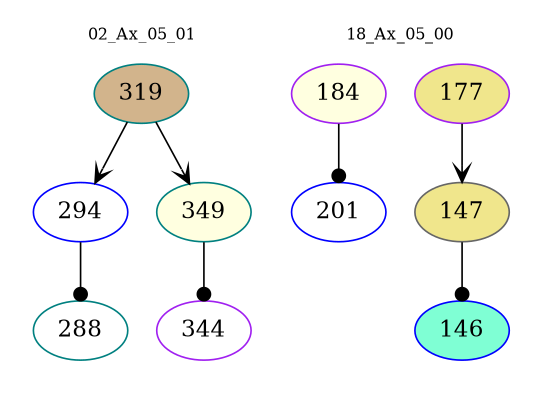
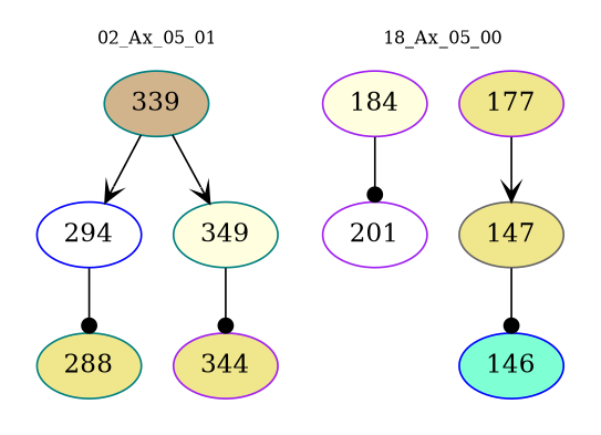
  digraph {
    node [color=teal fillcolor=khaki style=filled]
    edge [arrowhead=dot color=black]
-   n1 [fillcolor=tan label=319]
+   n1 [fillcolor=tan label=339]
    n2 [color=blue fillcolor=white label=294]
    n3 [fillcolor=lightyellow label=349]
-   n4 [fillcolor=white label=288]
-   n5 [color=purple fillcolor=white label=344]
+   n4 [label=288]
+   n5 [color=purple label=344]
    n6 [color=purple label=177]
    n7 [color=gray40 label=147]
    n8 [color=purple fillcolor=lightyellow label=184]
    n9 [color=blue fillcolor=aquamarine label=146]
-   n10 [color=blue fillcolor=white label=201]
+   n10 [color=purple fillcolor=white label=201]
    subgraph cluster_1 {
      color=white
      fontsize=10
      label="02_Ax_05_01"
      n1
      n2
      n3
      n4
      n5
    }
    subgraph cluster_2 {
      color=white
      fontsize=10
      label="18_Ax_05_00"
      n6
      n7
      n8
      n9
      n10
    }
    n1 -> n2 [arrowhead=vee]
    n1 -> n3 [arrowhead=vee]
    n2 -> n4
    n3 -> n5
    n6 -> n7 [arrowhead=vee]
    n7 -> n9
    n8 -> n10
  }
